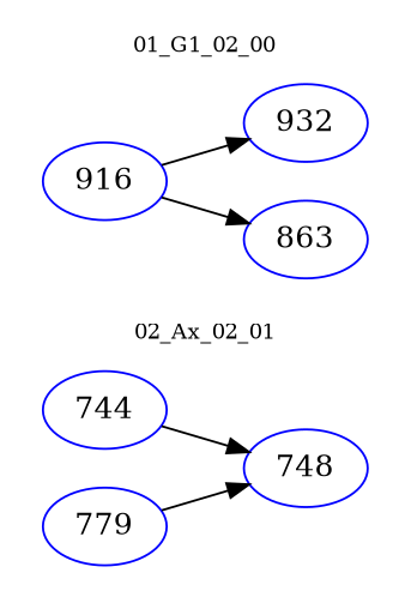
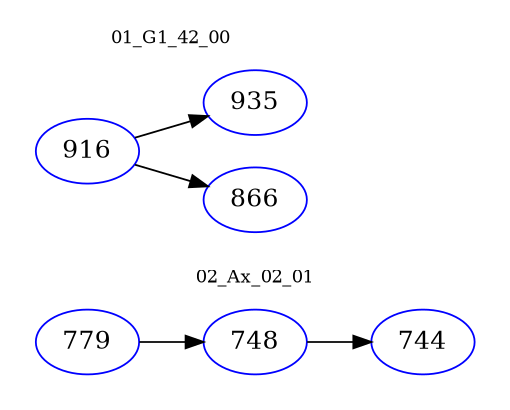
  digraph {
    rankdir=LR
    node [color=blue]
    edge [color=black]
    n1 [label=748]
    n2 [label=744]
    n3 [label=779]
    n4 [label=916]
-   n5 [label=863]
-   n6 [label=932]
+   n5 [label=866]
+   n6 [label=935]
    subgraph cluster_1 {
      color=white
      fontsize=10
      label="02_Ax_02_01"
      n1
      n2
      n3
    }
    subgraph cluster_2 {
      color=white
      fontsize=10
-     label="01_G1_02_00"
+     label="01_G1_42_00"
      n4
      n5
      n6
    }
-   n2 -> n1
+   n1 -> n2
    n3 -> n1
    n4 -> n5
    n4 -> n6
  }
